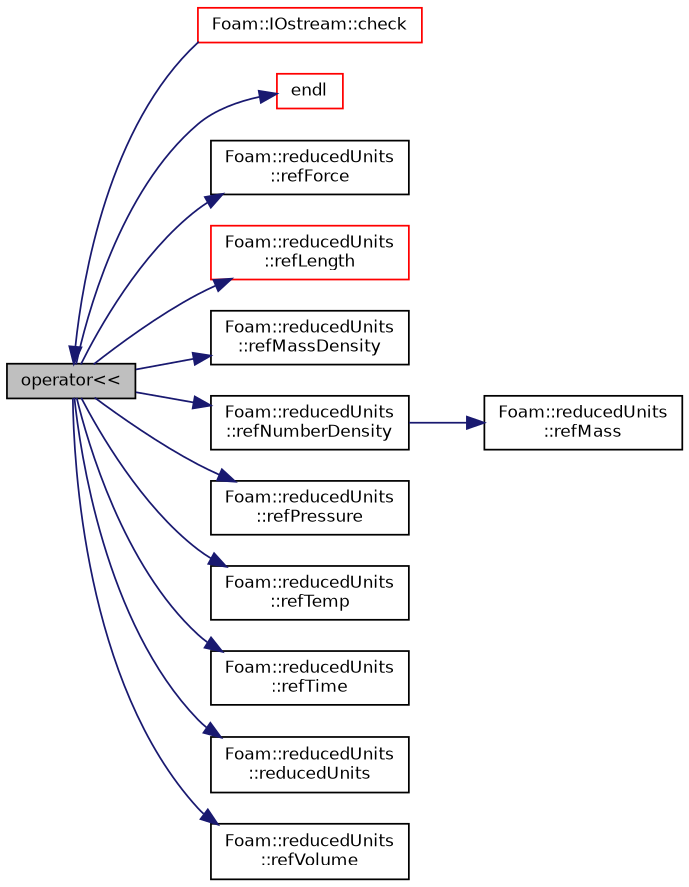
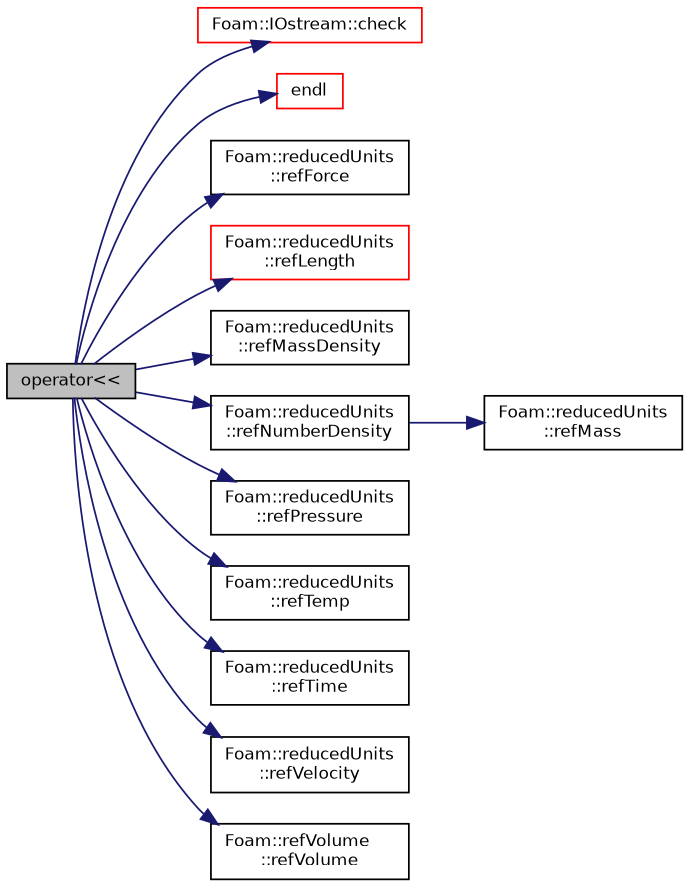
  digraph {
    rankdir=LR
    node [color=black fontname=Helvetica fontsize=10 shape=record]
    edge [color=midnightblue fontname=Helvetica fontsize=10 labelfontname=Helvetica labelfontsize=10 style=solid]
    n1 [fillcolor=grey75 fontcolor=black height=0.2 label="operator\<\<" style=filled width=0.4]
    n2 [color=red height=0.2 label="Foam::IOstream::check" width=0.4]
    n3 [color=red height=0.2 label=endl width=0.4]
    n4 [height=0.2 label="Foam::reducedUnits\l::refForce" width=0.4]
    n5 [color=red height=0.2 label="Foam::reducedUnits\l::refLength" width=0.4]
    n6 [height=0.2 label="Foam::reducedUnits\l::refMassDensity" width=0.4]
    n7 [height=0.2 label="Foam::reducedUnits\l::refNumberDensity" width=0.4]
    n8 [height=0.2 label="Foam::reducedUnits\l::refPressure" width=0.4]
    n9 [height=0.2 label="Foam::reducedUnits\l::refTemp" width=0.4]
    n10 [height=0.2 label="Foam::reducedUnits\l::refTime" width=0.4]
-   n11 [height=0.2 label="Foam::reducedUnits\l::reducedUnits" width=0.4]
-   n12 [height=0.2 label="Foam::reducedUnits\l::refVolume" width=0.4]
+   n11 [height=0.2 label="Foam::reducedUnits\l::refVelocity" width=0.4]
+   n12 [height=0.2 label="Foam::refVolume\l::refVolume" width=0.4]
    n13 [height=0.2 label="Foam::reducedUnits\l::refMass" width=0.4]
-   n2 -> n1
+   n1 -> n2
    n1 -> n3
    n1 -> n4
    n1 -> n5
    n1 -> n6
    n1 -> n7
    n1 -> n8
    n1 -> n9
    n1 -> n10
    n1 -> n11
    n1 -> n12
    n7 -> n13
  }
